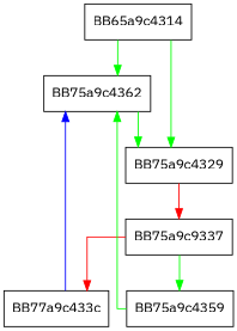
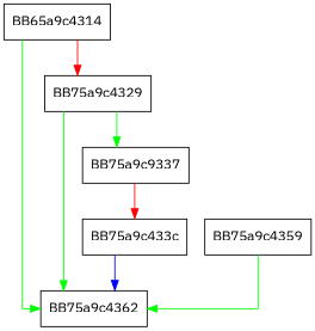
  digraph {
    fontname="IBM Plex Sans"
    splines=ortho
    node [fontname="IBM Plex Sans" shape=box]
    edge [color=green fontname="IBM Plex Sans"]
    n1 [label=BB65a9c4314]
    BB75a9c4362
    BB75a9c4329
    n4 [label=BB75a9c9337]
    BB75a9c4359
-   BB75a9c433c [label=BB77a9c433c]
+   BB75a9c433c
    n1 -> BB75a9c4362
-   n1 -> BB75a9c4329
-   BB75a9c4362 -> BB75a9c4329
-   BB75a9c4329 -> n4 [color=red]
-   n4 -> BB75a9c4359
+   n1 -> BB75a9c4329 [color=red]
+   BB75a9c4329 -> BB75a9c4362
+   BB75a9c4329 -> n4
    n4 -> BB75a9c433c [color=red]
    BB75a9c4359 -> BB75a9c4362
    BB75a9c433c -> BB75a9c4362 [color=blue]
  }
